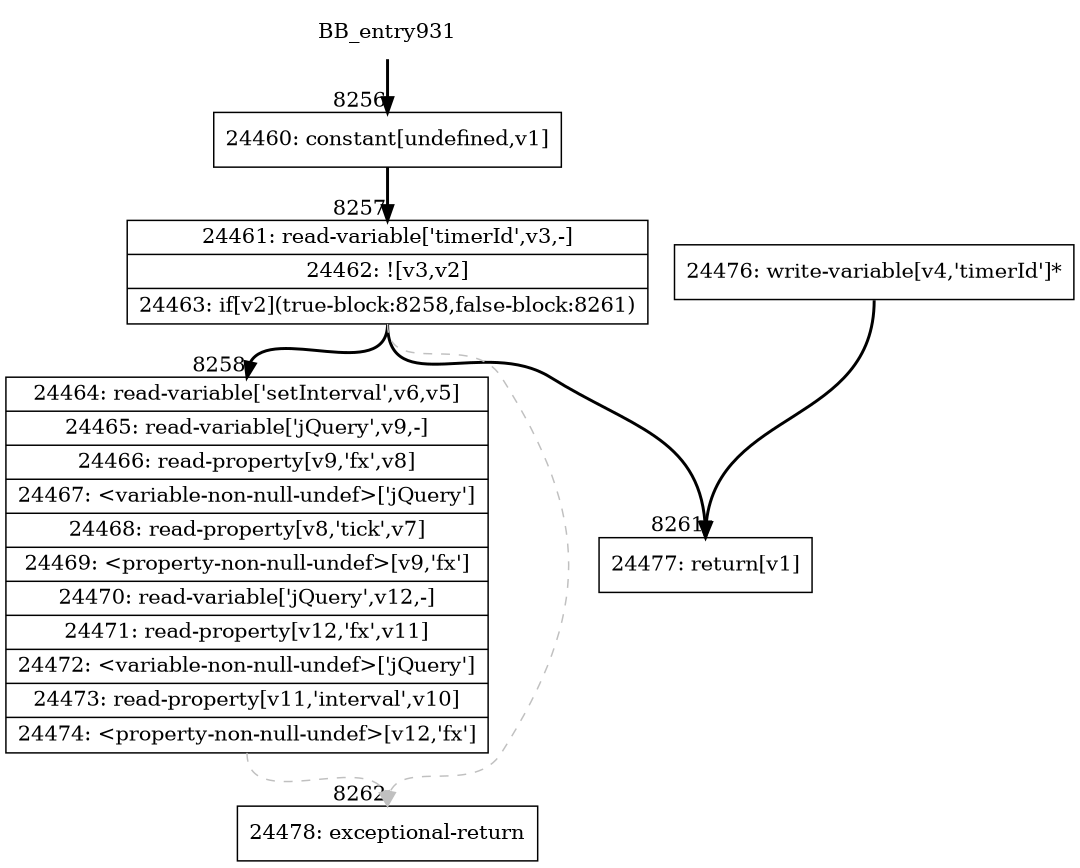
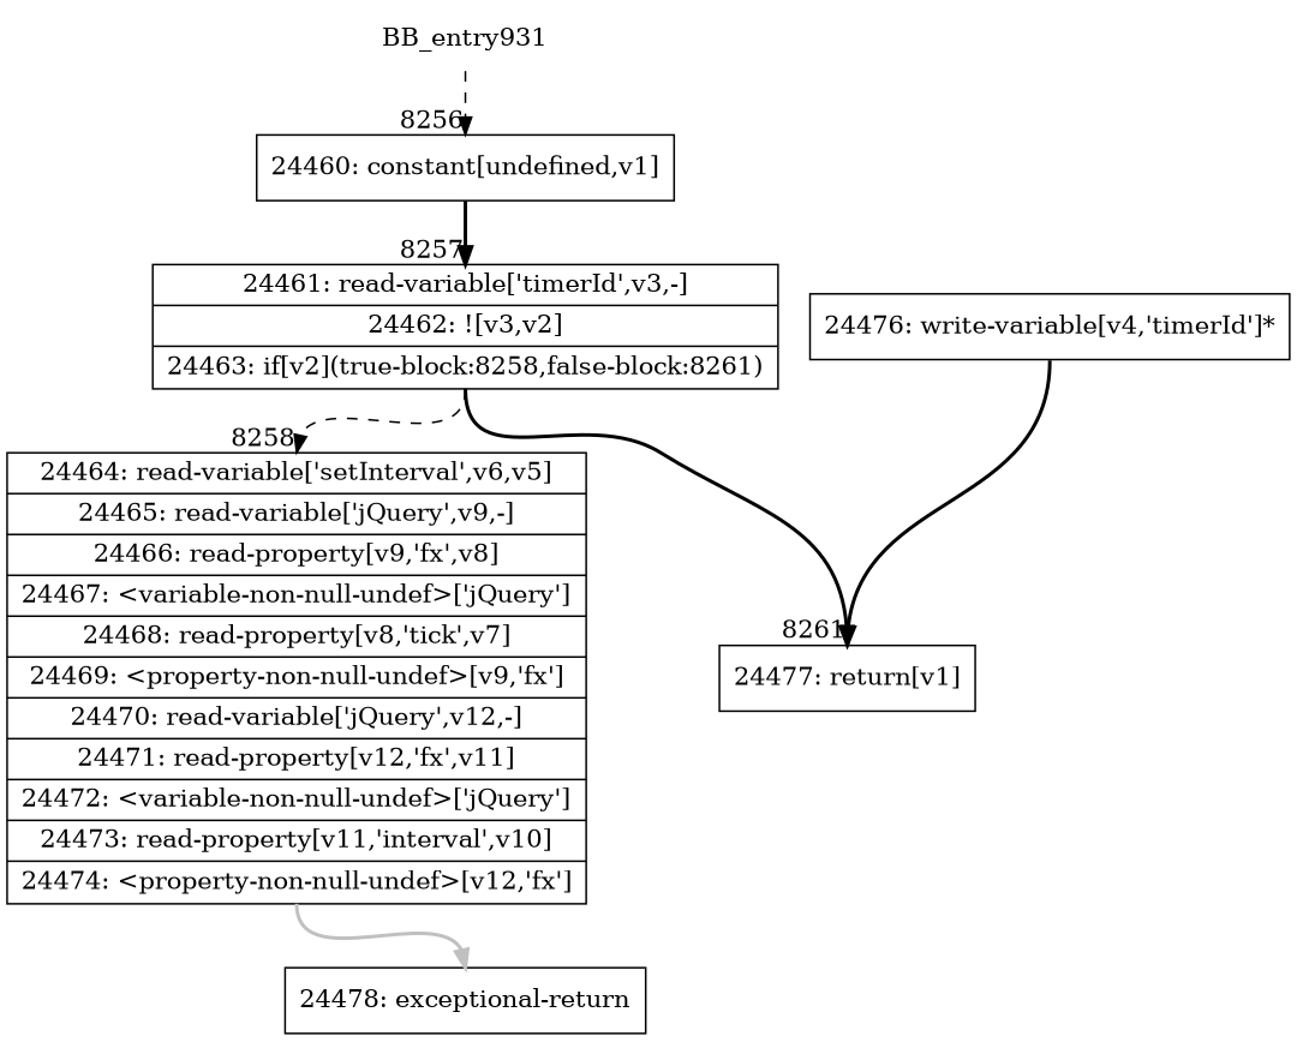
  digraph {
    rankdir=TD
    node [shape=record]
    edge [headport=n style=bold tailport=s]
    n1 [label=BB_entry931 shape=none]
    n2 [label="{24460: constant[undefined,v1]}"]
    n3 [label="{24461: read-variable['timerId',v3,-]|24462: ![v3,v2]|24463: if[v2](true-block:8258,false-block:8261)}"]
    n4 [label="{24464: read-variable['setInterval',v6,v5]|24465: read-variable['jQuery',v9,-]|24466: read-property[v9,'fx',v8]|24467: \<variable-non-null-undef\>['jQuery']|24468: read-property[v8,'tick',v7]|24469: \<property-non-null-undef\>[v9,'fx']|24470: read-variable['jQuery',v12,-]|24471: read-property[v12,'fx',v11]|24472: \<variable-non-null-undef\>['jQuery']|24473: read-property[v11,'interval',v10]|24474: \<property-non-null-undef\>[v12,'fx']}"]
    n5 [label="{24477: return[v1]}"]
    n6 [label="{24478: exceptional-return}"]
    n7 [label="{24476: write-variable[v4,'timerId']*}"]
-   n1 -> n2 [headlabel="    8256"]
+   n1 -> n2 [headlabel="    8256" style=dashed]
    n2 -> n3 [headlabel="      8257"]
-   n3 -> n4 [headlabel="      8258"]
+   n3 -> n4 [headlabel="      8258" style=dashed]
    n3 -> n5 [headlabel="      8261"]
-   n3 -> n6 [color=gray headlabel="      8262" style=dashed]
-   n4 -> n6 [color=gray style=dashed]
+   n4 -> n6 [color=gray]
    n7 -> n5
  }
